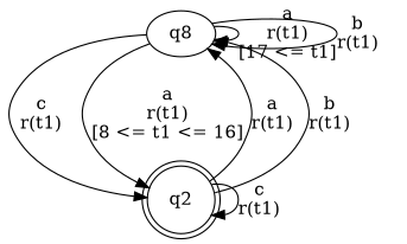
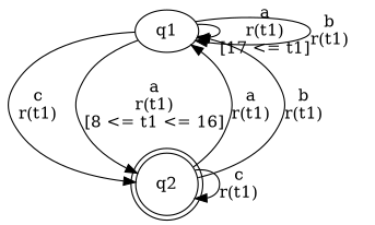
  digraph {
-   n1 [label=q8]
+   n1 [label=q1]
    n2 [label=q2 shape=doublecircle]
    n1 -> n1 [label="a\nr(t1)\n[17 <= t1]"]
    n1 -> n1 [label="b\nr(t1)\n"]
    n1 -> n2 [label="c\nr(t1)\n"]
    n1 -> n2 [label="a\nr(t1)\n[8 <= t1 <= 16]"]
    n2 -> n1 [label="a\nr(t1)\n"]
    n2 -> n1 [label="b\nr(t1)\n"]
    n2 -> n2 [label="c\nr(t1)\n"]
  }
